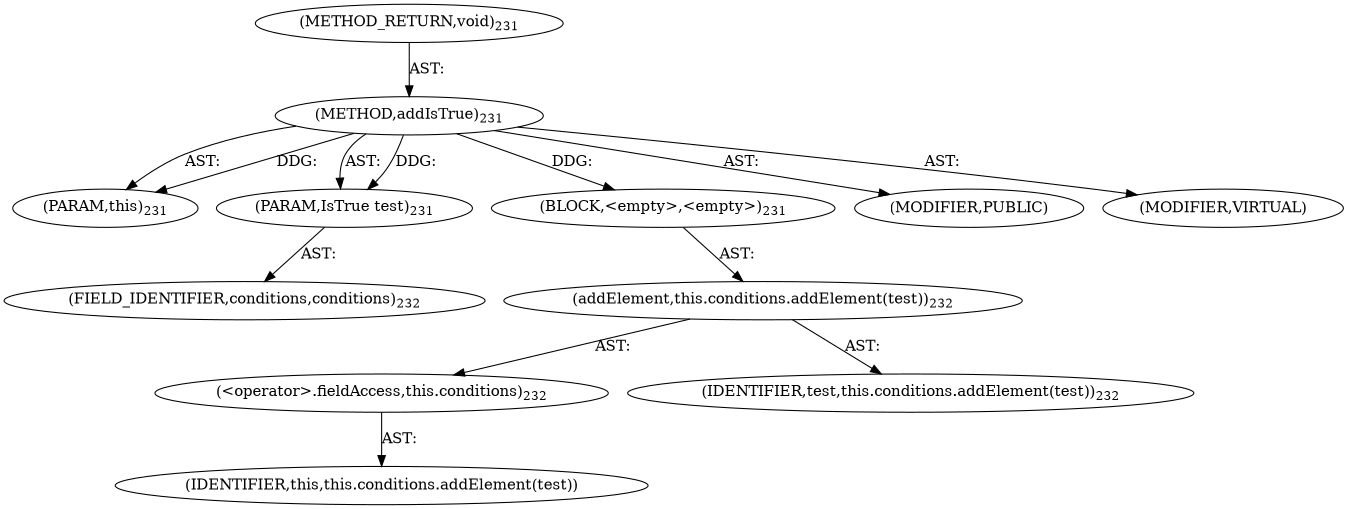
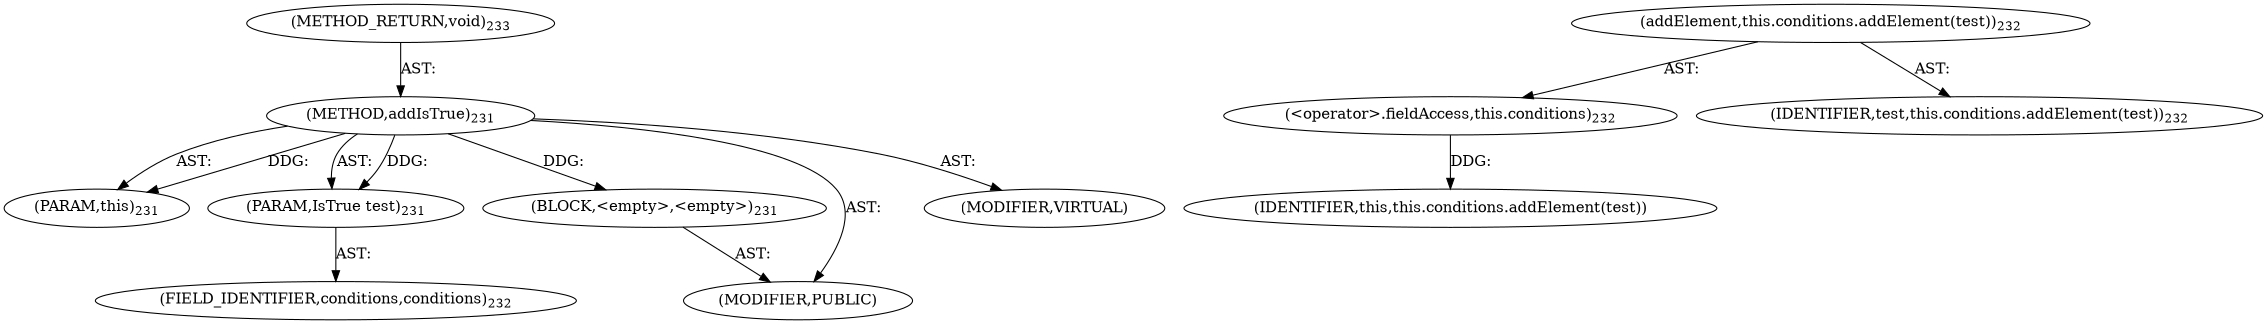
  digraph {
    n1 [label=<(METHOD,addIsTrue)<SUB>231</SUB>>]
    n2 [label=<(PARAM,this)<SUB>231</SUB>>]
    n3 [label=<(PARAM,IsTrue test)<SUB>231</SUB>>]
    n4 [label=<(BLOCK,&lt;empty&gt;,&lt;empty&gt;)<SUB>231</SUB>>]
    n5 [label=<(MODIFIER,PUBLIC)>]
    n6 [label=<(MODIFIER,VIRTUAL)>]
    n7 [label=<(FIELD_IDENTIFIER,conditions,conditions)<SUB>232</SUB>>]
    n8 [label=<(addElement,this.conditions.addElement(test))<SUB>232</SUB>>]
-   n9 [label=<(METHOD_RETURN,void)<SUB>231</SUB>>]
+   n9 [label=<(METHOD_RETURN,void)<SUB>233</SUB>>]
    n10 [label=<(&lt;operator&gt;.fieldAccess,this.conditions)<SUB>232</SUB>>]
    n11 [label=<(IDENTIFIER,test,this.conditions.addElement(test))<SUB>232</SUB>>]
    n12 [label=<(IDENTIFIER,this,this.conditions.addElement(test))>]
    n1 -> n2 [label="AST: "]
    n1 -> n2 [label="DDG: "]
    n1 -> n3 [label="AST: "]
    n1 -> n3 [label="DDG: "]
    n1 -> n4 [label="DDG: "]
    n1 -> n5 [label="AST: "]
    n1 -> n6 [label="AST: "]
    n3 -> n7 [label="AST: "]
-   n4 -> n8 [label="AST: "]
+   n4 -> n5 [label="AST: "]
    n8 -> n10 [label="AST: "]
    n8 -> n11 [label="AST: "]
    n9 -> n1 [label="AST: "]
-   n10 -> n12 [label="AST: "]
+   n10 -> n12 [label="DDG: "]
  }
